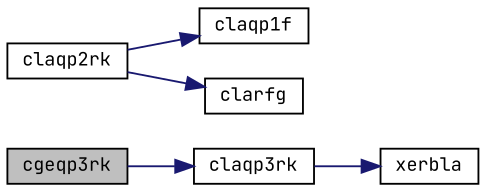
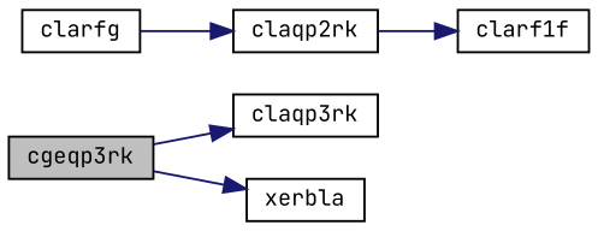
  digraph {
    fontname="JetBrains Mono"
    rankdir=LR
    node [color=black fillcolor=white fontname="JetBrains Mono" fontsize=10 shape=record style=filled]
    edge [color=midnightblue fontname="JetBrains Mono" fontsize=10 labelfontname=Helvetica labelfontsize=10 style=solid]
    n1 [fillcolor=grey75 fontcolor=black height=0.2 label=cgeqp3rk width=0.4]
    n2 [height=0.2 label=claqp3rk width=0.4]
    n3 [height=0.2 label=xerbla width=0.4]
    n4 [height=0.2 label=claqp2rk width=0.4]
-   n5 [height=0.2 label=claqp1f width=0.4]
+   n5 [height=0.2 label=clarf1f width=0.4]
    n6 [height=0.2 label=clarfg width=0.4]
    n1 -> n2
-   n2 -> n3
+   n1 -> n3
    n4 -> n5
-   n4 -> n6
+   n6 -> n4
  }
